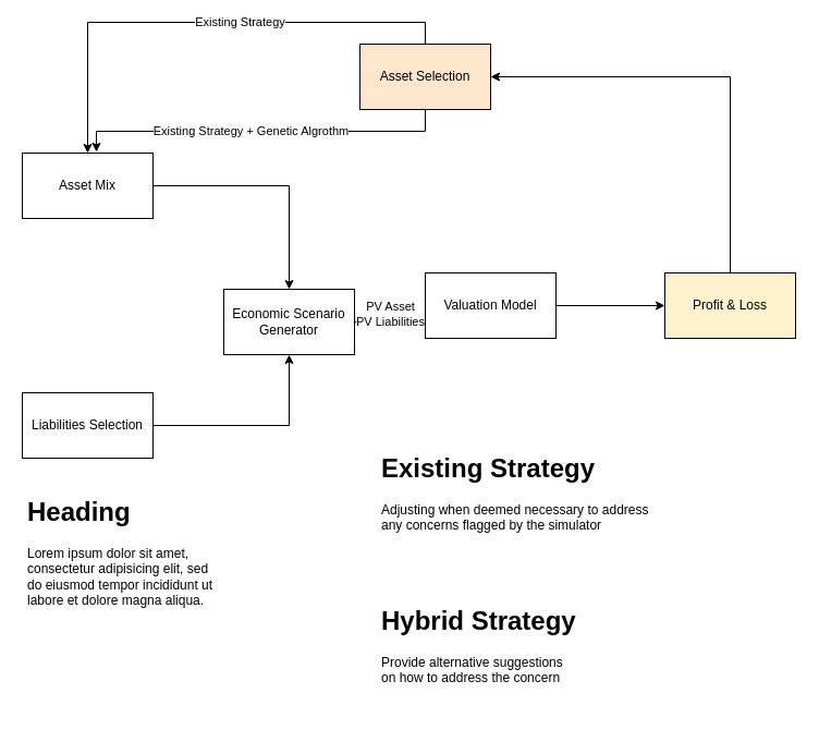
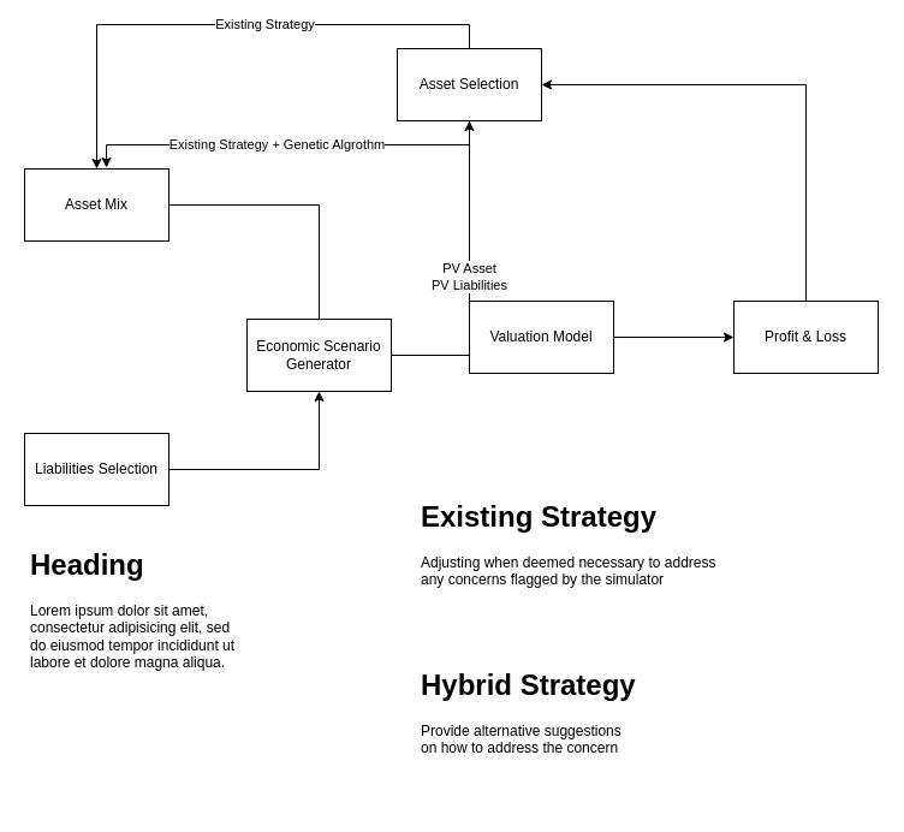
  <mxCell id="0" />
  <mxCell id="1" parent="0" />
- <mxCell id="2" value="PV Asset&lt;br&gt;PV Liabilities" style="edgeStyle=orthogonalEdgeStyle;rounded=0;orthogonalLoop=1;jettySize=auto;html=1;" edge="1" parent="1" source="3" target="12"><mxGeometry relative="1" as="geometry" /></mxCell>
+ <mxCell id="2" value="PV Asset&lt;br&gt;PV Liabilities" style="edgeStyle=orthogonalEdgeStyle;rounded=0;orthogonalLoop=1;jettySize=auto;html=1;" edge="1" parent="1" source="3" target="10"><mxGeometry relative="1" as="geometry" /></mxCell>
  <mxCell id="3" value="Economic Scenario Generator" style="rounded=0;whiteSpace=wrap;html=1;" parent="1" vertex="1"><mxGeometry x="205" y="265" width="120" height="60" as="geometry" /></mxCell>
  <mxCell id="4" style="edgeStyle=orthogonalEdgeStyle;rounded=0;orthogonalLoop=1;jettySize=auto;html=1;entryX=0.5;entryY=1;entryDx=0;entryDy=0;" edge="1" parent="1" source="5" target="3"><mxGeometry relative="1" as="geometry" /></mxCell>
  <mxCell id="5" value="Liabilities Selection" style="rounded=0;whiteSpace=wrap;html=1;" parent="1" vertex="1"><mxGeometry x="20" y="360" width="120" height="60" as="geometry" /></mxCell>
- <mxCell id="6" style="edgeStyle=orthogonalEdgeStyle;rounded=0;orthogonalLoop=1;jettySize=auto;html=1;entryX=0.5;entryY=0;entryDx=0;entryDy=0;" edge="1" parent="1" source="7" target="3"><mxGeometry relative="1" as="geometry" /></mxCell>
+ <mxCell id="6" style="edgeStyle=orthogonalEdgeStyle;rounded=0;orthogonalLoop=1;jettySize=auto;html=1;entryX=0.5;entryY=0;entryDx=0;entryDy=0;endArrow=none;" edge="1" parent="1" source="7" target="3"><mxGeometry relative="1" as="geometry" /></mxCell>
  <mxCell id="7" value="Asset Mix" style="rounded=0;whiteSpace=wrap;html=1;" parent="1" vertex="1"><mxGeometry x="20" y="140" width="120" height="60" as="geometry" /></mxCell>
  <mxCell id="8" value="Existing Strategy" style="edgeStyle=orthogonalEdgeStyle;rounded=0;orthogonalLoop=1;jettySize=auto;html=1;entryX=0.5;entryY=0;entryDx=0;entryDy=0;" edge="1" parent="1" source="10" target="7"><mxGeometry x="-0.156" relative="1" as="geometry"><Array as="points"><mxPoint x="390" y="20" /><mxPoint x="80" y="20" /></Array><mxPoint as="offset" /></mxGeometry></mxCell>
  <mxCell id="9" value="Existing Strategy + Genetic Algrothm" style="edgeStyle=orthogonalEdgeStyle;rounded=0;orthogonalLoop=1;jettySize=auto;html=1;entryX=0.567;entryY=-0.017;entryDx=0;entryDy=0;entryPerimeter=0;exitX=0.5;exitY=1;exitDx=0;exitDy=0;" edge="1" parent="1" source="10" target="7"><mxGeometry x="0.056" relative="1" as="geometry"><mxPoint as="offset" /></mxGeometry></mxCell>
- <mxCell id="10" value="Asset Selection" style="rounded=0;whiteSpace=wrap;html=1;fillColor=#ffe6cc;" vertex="1" parent="1"><mxGeometry x="330" y="40" width="120" height="60" as="geometry" /></mxCell>
+ <mxCell id="10" value="Asset Selection" style="rounded=0;whiteSpace=wrap;html=1;" vertex="1" parent="1"><mxGeometry x="330" y="40" width="120" height="60" as="geometry" /></mxCell>
  <mxCell id="11" style="edgeStyle=orthogonalEdgeStyle;rounded=0;orthogonalLoop=1;jettySize=auto;html=1;entryX=0;entryY=0.5;entryDx=0;entryDy=0;" edge="1" parent="1" source="12" target="15"><mxGeometry relative="1" as="geometry" /></mxCell>
  <mxCell id="12" value="Valuation Model" style="rounded=0;whiteSpace=wrap;html=1;" vertex="1" parent="1"><mxGeometry x="390" y="250" width="120" height="60" as="geometry" /></mxCell>
  <mxCell id="13" value="" style="edgeStyle=orthogonalEdgeStyle;rounded=0;orthogonalLoop=1;jettySize=auto;html=1;" edge="1" parent="1"><mxGeometry relative="1" as="geometry"><mxPoint x="635" y="272" as="sourcePoint" /></mxGeometry></mxCell>
  <mxCell id="14" style="edgeStyle=orthogonalEdgeStyle;rounded=0;orthogonalLoop=1;jettySize=auto;html=1;entryX=1;entryY=0.5;entryDx=0;entryDy=0;" edge="1" parent="1" source="15" target="10"><mxGeometry relative="1" as="geometry"><Array as="points"><mxPoint x="670" y="70" /></Array></mxGeometry></mxCell>
- <mxCell id="15" value="Profit &amp;amp; Loss" style="rounded=0;whiteSpace=wrap;html=1;fillColor=#fff2cc;" vertex="1" parent="1"><mxGeometry x="610" y="250" width="120" height="60" as="geometry" /></mxCell>
+ <mxCell id="15" value="Profit &amp;amp; Loss" style="rounded=0;whiteSpace=wrap;html=1;" vertex="1" parent="1"><mxGeometry x="610" y="250" width="120" height="60" as="geometry" /></mxCell>
  <mxCell id="16" value="&lt;h1&gt;Existing Strategy&lt;/h1&gt;&lt;p&gt;Adjusting when deemed necessary to address any concerns flagged by the simulator&lt;/p&gt;" style="text;html=1;strokeColor=none;fillColor=none;spacing=5;spacingTop=-20;whiteSpace=wrap;overflow=hidden;rounded=0;" vertex="1" parent="1"><mxGeometry x="345" y="410" width="270" height="120" as="geometry" /></mxCell>
  <mxCell id="17" value="&lt;h1&gt;Hybrid Strategy&lt;/h1&gt;&lt;p&gt;Provide alternative suggestions on how to address the concern&lt;/p&gt;" style="text;html=1;strokeColor=none;fillColor=none;spacing=5;spacingTop=-20;whiteSpace=wrap;overflow=hidden;rounded=0;" vertex="1" parent="1"><mxGeometry x="345" y="550" width="190" height="120" as="geometry" /></mxCell>
  <mxCell id="18" value="&lt;h1&gt;Heading&lt;/h1&gt;&lt;p&gt;Lorem ipsum dolor sit amet, consectetur adipisicing elit, sed do eiusmod tempor incididunt ut labore et dolore magna aliqua.&lt;/p&gt;" style="text;html=1;strokeColor=none;fillColor=none;spacing=5;spacingTop=-20;whiteSpace=wrap;overflow=hidden;rounded=0;" vertex="1" parent="1"><mxGeometry x="20" y="450" width="190" height="120" as="geometry" /></mxCell>
